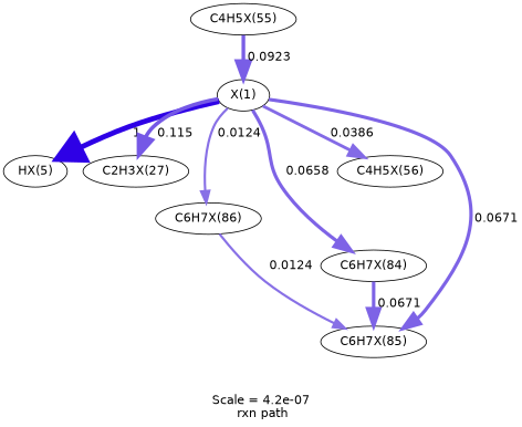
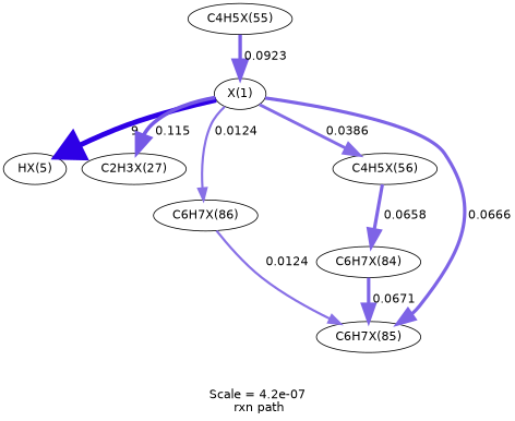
  digraph {
    fontname=Helvetica
    label="Scale = 4.2e-07\l rxn path"
    node [fontname=Helvetica]
    edge [arrowsize=1.34 color="0.7, 0.512, 0.9" fontname=Helvetica style="setlinewidth(3.95)"]
    n1 [label="X(1)"]
    n2 [label="HX(5)"]
    n3 [label="C2H3X(27)"]
    n4 [label="C4H5X(56)"]
    n5 [label="C6H7X(86)"]
    n6 [label="C6H7X(85)"]
    n7 [label="C6H7X(84)"]
    n8 [label="C4H5X(55)"]
-   n1 -> n2 [arrowsize=3 color="0.7, 1.5, 0.9" label=" 1" style="setlinewidth(6)"]
+   n1 -> n2 [arrowsize=3 color="0.7, 1.5, 0.9" label=" 9" style="setlinewidth(6)"]
    n1 -> n3 [arrowsize=2.18 color="0.7, 0.615, 0.9" label=" 0.115" style="setlinewidth(4.37)"]
    n1 -> n4 [arrowsize=1.77 color="0.7, 0.539, 0.9" label=" 0.0386" style="setlinewidth(3.54)"]
    n1 -> n5 [label=" 0.0124" style="setlinewidth(2.68)"]
-   n1 -> n6 [arrowsize=1.98 color="0.7, 0.567, 0.9" label=" 0.0671"]
-   n1 -> n7 [arrowsize=1.97 color="0.7, 0.566, 0.9" label=" 0.0658"]
+   n1 -> n6 [arrowsize=1.98 color="0.7, 0.567, 0.9" label=" 0.0666"]
+   n4 -> n7 [arrowsize=1.97 color="0.7, 0.566, 0.9" label=" 0.0658"]
    n5 -> n6 [label=" 0.0124" style="setlinewidth(2.69)"]
    n7 -> n6 [arrowsize=1.98 color="0.7, 0.567, 0.9" label=" 0.0671" style="setlinewidth(3.96)"]
    n8 -> n1 [arrowsize=2.1 color="0.7, 0.592, 0.9" label=" 0.0923" style="setlinewidth(4.2)"]
  }
